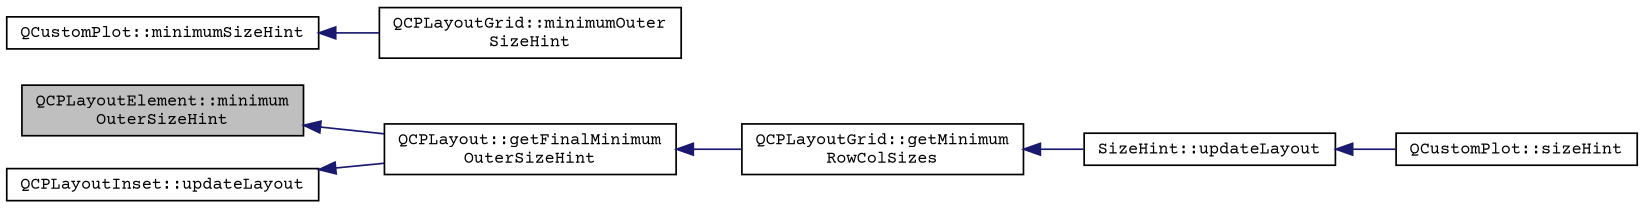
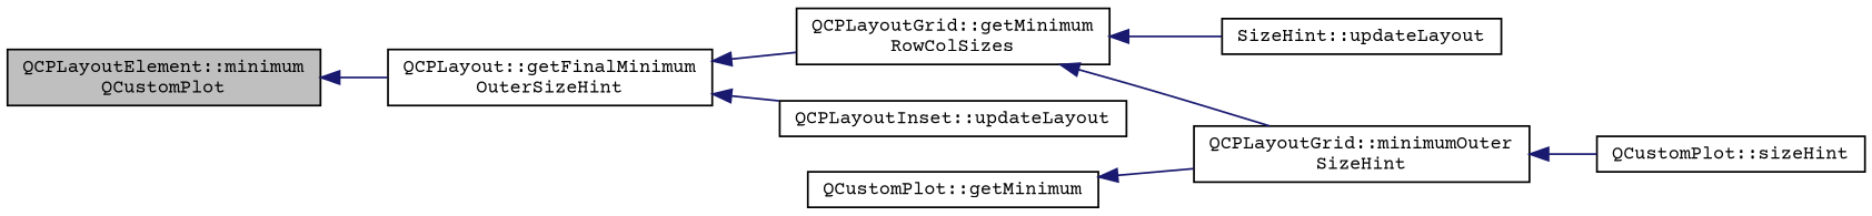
  digraph {
    fontname="Courier Prime"
    rankdir=LR
    node [color=black fillcolor=white fontname="Courier Prime" fontsize=10 shape=record style=filled]
    edge [color=midnightblue dir=back fontname="Courier Prime" fontsize=10 labelfontname=Helvetica labelfontsize=10 style=solid]
-   n1 [fillcolor=grey75 fontcolor=black height=0.2 label="QCPLayoutElement::minimum\lOuterSizeHint" width=0.4]
+   n1 [fillcolor=grey75 fontcolor=black height=0.2 label="QCPLayoutElement::minimum\lQCustomPlot" width=0.4]
    n2 [height=0.2 label="QCPLayout::getFinalMinimum\lOuterSizeHint" width=0.4]
    n3 [height=0.2 label="QCPLayoutGrid::getMinimum\lRowColSizes" width=0.4]
    n4 [height=0.2 label="QCPLayoutInset::updateLayout" width=0.4]
    n5 [height=0.2 label="SizeHint::updateLayout" width=0.4]
    n6 [height=0.2 label="QCPLayoutGrid::minimumOuter\lSizeHint" width=0.4]
    n7 [height=0.2 label="QCustomPlot::sizeHint" width=0.4]
-   n8 [height=0.2 label="QCustomPlot::minimumSizeHint" width=0.4]
+   n8 [height=0.2 label="QCustomPlot::getMinimum" width=0.4]
    n1 -> n2
    n2 -> n3
-   n4 -> n2
+   n2 -> n4
    n3 -> n5
-   n5 -> n7
+   n3 -> n6
+   n6 -> n7
    n8 -> n6
  }
